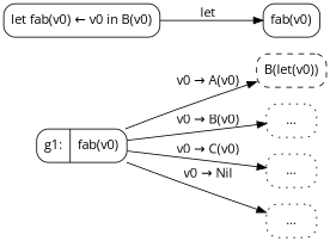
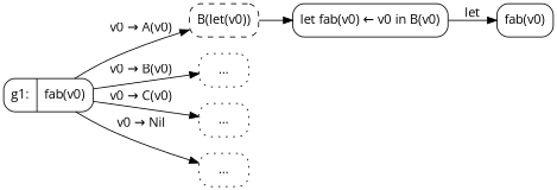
  digraph {
    fontname="Open Sans"
    rankdir=LR
    node [fontname="Open Sans" shape=box style=rounded]
    edge [fontname="Open Sans"]
    n1 [label="{g1:|fab(v0)}" shape=record]
    n2 [label="B(let(v0))" style="rounded,dashed"]
    n3 [label="…" style="rounded,dotted"]
    n4 [label="…" style="rounded,dotted"]
    n5 [label="…" style="rounded,dotted"]
    n6 [label="let fab(v0) ← v0 in B(v0)"]
    n7 [label="fab(v0)"]
    n1 -> n2 [label="v0 → A(v0)"]
    n1 -> n3 [label="v0 → B(v0)"]
    n1 -> n4 [label="v0 → C(v0)"]
    n1 -> n5 [label="v0 → Nil"]
+   n2 -> n6
    n6 -> n7 [label=let]
  }
